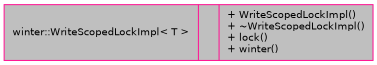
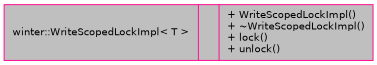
  digraph {
    rankdir=LR
-   n1 [color=deeppink fillcolor=grey75 fontcolor=black fontname=Helvetica fontsize=10 height=0.2 label="{winter::WriteScopedLockImpl\< T \>\n||+ WriteScopedLockImpl()\l+ ~WriteScopedLockImpl()\l+ lock()\l+ winter()\l}" shape=record style=filled width=0.4]
+   n1 [color=deeppink fillcolor=grey75 fontcolor=black fontname=Helvetica fontsize=10 height=0.2 label="{winter::WriteScopedLockImpl\< T \>\n||+ WriteScopedLockImpl()\l+ ~WriteScopedLockImpl()\l+ lock()\l+ unlock()\l}" shape=record style=filled width=0.4]
  }
